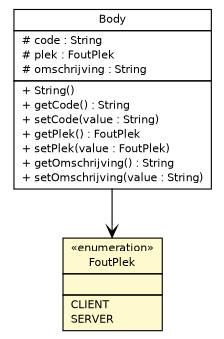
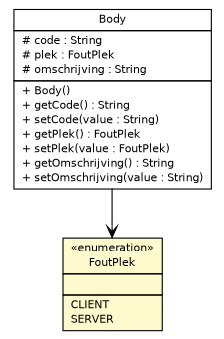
  digraph {
    nodesep=0.25
    ranksep=0.5
    node [fontcolor=black fontname=Helvetica fontsize=10.0 shape=plaintext]
-   n1 [label=<<table title="nl.egem.stuf.stuf0204.FoutBericht.Body" border="0" cellborder="1" cellspacing="0" cellpadding="2" port="p" href="./FoutBericht.Body.html"> 		<tr><td><table border="0" cellspacing="0" cellpadding="1"> <tr><td align="center" balign="center"> Body </td></tr> 		</table></td></tr> 		<tr><td><table border="0" cellspacing="0" cellpadding="1"> <tr><td align="left" balign="left"> # code : String </td></tr> <tr><td align="left" balign="left"> # plek : FoutPlek </td></tr> <tr><td align="left" balign="left"> # omschrijving : String </td></tr> 		</table></td></tr> 		<tr><td><table border="0" cellspacing="0" cellpadding="1"> <tr><td align="left" balign="left"> + String() </td></tr> <tr><td align="left" balign="left"> + getCode() : String </td></tr> <tr><td align="left" balign="left"> + setCode(value : String) </td></tr> <tr><td align="left" balign="left"> + getPlek() : FoutPlek </td></tr> <tr><td align="left" balign="left"> + setPlek(value : FoutPlek) </td></tr> <tr><td align="left" balign="left"> + getOmschrijving() : String </td></tr> <tr><td align="left" balign="left"> + setOmschrijving(value : String) </td></tr> 		</table></td></tr> 		</table>>]
+   n1 [label=<<table title="nl.egem.stuf.stuf0204.FoutBericht.Body" border="0" cellborder="1" cellspacing="0" cellpadding="2" port="p" href="./FoutBericht.Body.html"> 		<tr><td><table border="0" cellspacing="0" cellpadding="1"> <tr><td align="center" balign="center"> Body </td></tr> 		</table></td></tr> 		<tr><td><table border="0" cellspacing="0" cellpadding="1"> <tr><td align="left" balign="left"> # code : String </td></tr> <tr><td align="left" balign="left"> # plek : FoutPlek </td></tr> <tr><td align="left" balign="left"> # omschrijving : String </td></tr> 		</table></td></tr> 		<tr><td><table border="0" cellspacing="0" cellpadding="1"> <tr><td align="left" balign="left"> + Body() </td></tr> <tr><td align="left" balign="left"> + getCode() : String </td></tr> <tr><td align="left" balign="left"> + setCode(value : String) </td></tr> <tr><td align="left" balign="left"> + getPlek() : FoutPlek </td></tr> <tr><td align="left" balign="left"> + setPlek(value : FoutPlek) </td></tr> <tr><td align="left" balign="left"> + getOmschrijving() : String </td></tr> <tr><td align="left" balign="left"> + setOmschrijving(value : String) </td></tr> 		</table></td></tr> 		</table>>]
    n2 [label=<<table title="nl.egem.stuf.stuf0204.FoutPlek" border="0" cellborder="1" cellspacing="0" cellpadding="2" port="p" bgcolor="lemonChiffon" href="./FoutPlek.html"> 		<tr><td><table border="0" cellspacing="0" cellpadding="1"> <tr><td align="center" balign="center"> &#171;enumeration&#187; </td></tr> <tr><td align="center" balign="center"> FoutPlek </td></tr> 		</table></td></tr> 		<tr><td><table border="0" cellspacing="0" cellpadding="1"> <tr><td align="left" balign="left">  </td></tr> 		</table></td></tr> 		<tr><td><table border="0" cellspacing="0" cellpadding="1"> <tr><td align="left" balign="left"> CLIENT </td></tr> <tr><td align="left" balign="left"> SERVER </td></tr> 		</table></td></tr> 		</table>>]
    n1 -> n2 [arrowhead=open color=black fontcolor=black fontname=Helvetica fontsize=10.0 headport=p labelfontname=Helvetica labelfontsize=10 tailport=p]
  }
